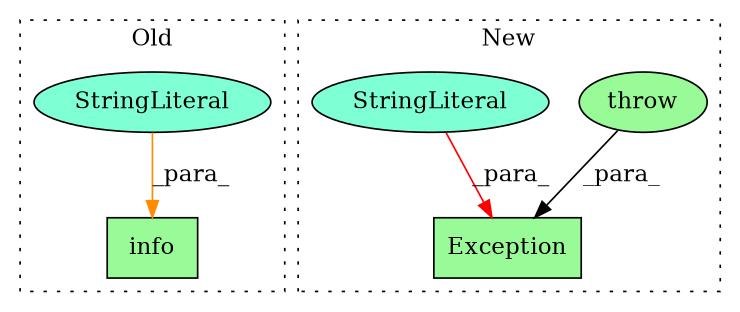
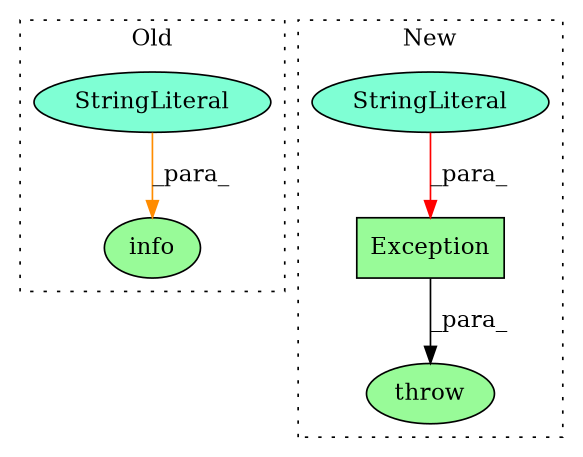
  digraph {
    node [a=32 fillcolor=palegreen shape=ellipse style=filled]
-   n1 [l="5,1" label=info s="3730,3760" shape=box]
+   n1 [l="5,1" label=info s="3730,3760"]
    n2 [a=45 fillcolor=aquamarine l=25 label=StringLiteral s=3735]
    n3 [l="10,1" label=Exception s="3458,3520" shape=box]
    n4 [a=53 l=6 label=throw s=3452]
    n5 [a=45 fillcolor=aquamarine l=52 label=StringLiteral s=3468]
    subgraph cluster_1 {
      label=Old
      style=dotted
      n1
      n2
    }
    subgraph cluster_2 {
      label=New
      style=dotted
      n3
      n4
      n5
    }
    n2 -> n1 [color=darkorange label=_para_]
-   n4 -> n3 [color=black label=_para_]
+   n3 -> n4 [color=black label=_para_]
    n5 -> n3 [color=red label=_para_]
  }
